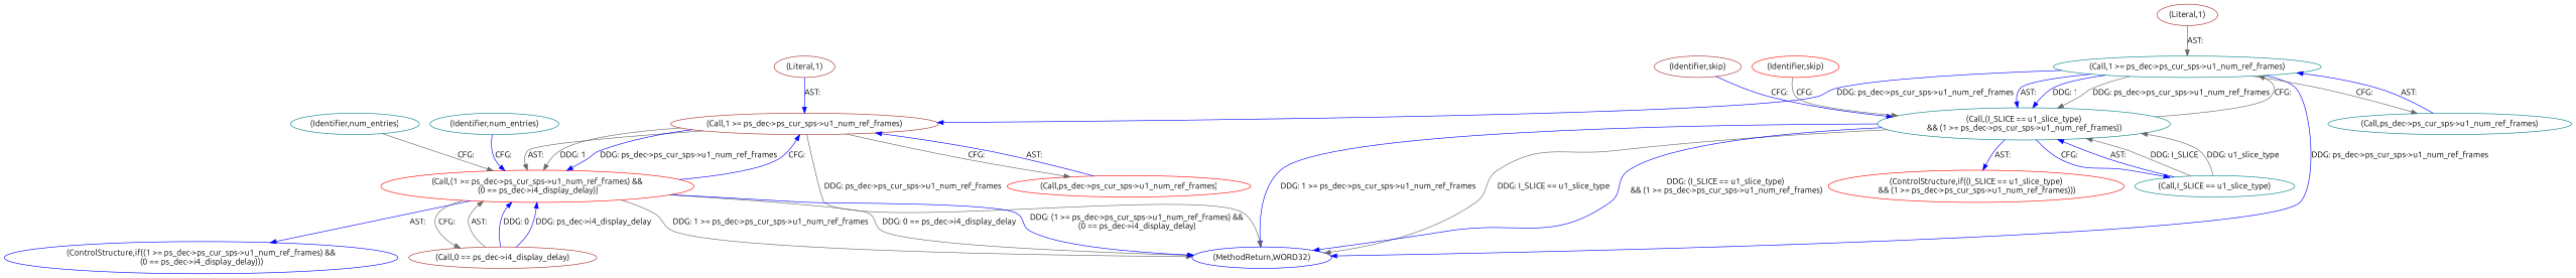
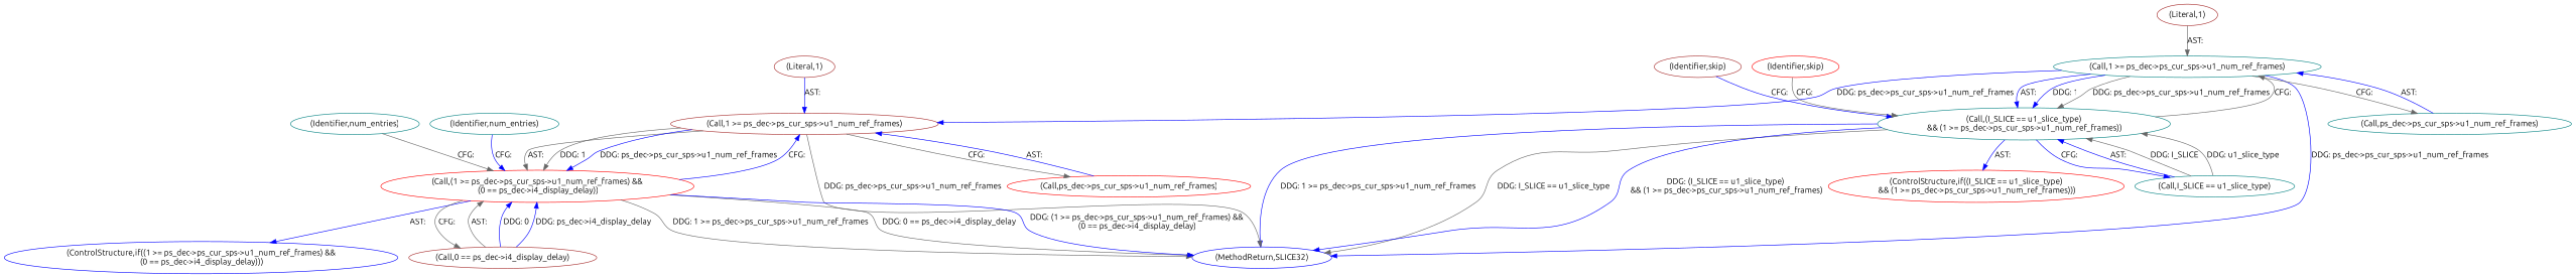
  digraph {
    fontname=Ubuntu
    node [color=teal fontname=Ubuntu]
    edge [color=blue fontname=Ubuntu]
    n1 [label="(Call,1 >= ps_dec->ps_cur_sps->u1_num_ref_frames)"]
    n2 [label="(Call,(I_SLICE == u1_slice_type)\n && (1 >= ps_dec->ps_cur_sps->u1_num_ref_frames))"]
    n3 [color=brown label="(Call,1 >= ps_dec->ps_cur_sps->u1_num_ref_frames)"]
-   n4 [color=blue label="(MethodReturn,WORD32)"]
+   n4 [color=blue label="(MethodReturn,SLICE32)"]
    n5 [label="(Call,ps_dec->ps_cur_sps->u1_num_ref_frames)"]
    n6 [color=red label="(ControlStructure,if((I_SLICE == u1_slice_type)\n && (1 >= ps_dec->ps_cur_sps->u1_num_ref_frames)))"]
    n7 [label="(Call,I_SLICE == u1_slice_type)"]
    n8 [color=red label="(Call,(1 >= ps_dec->ps_cur_sps->u1_num_ref_frames) &&\n (0 == ps_dec->i4_display_delay))"]
    n9 [color=red label="(Call,ps_dec->ps_cur_sps->u1_num_ref_frames)"]
    n10 [color=blue label="(ControlStructure,if((1 >= ps_dec->ps_cur_sps->u1_num_ref_frames) &&\n (0 == ps_dec->i4_display_delay)))"]
    n11 [color=brown label="(Call,0 == ps_dec->i4_display_delay)"]
    n12 [label="(Identifier,num_entries)"]
    n13 [label="(Identifier,num_entries)"]
    n14 [color=brown label="(Identifier,skip)"]
    n15 [color=brown label="(Literal,1)"]
    n16 [color=red label="(Identifier,skip)"]
    n17 [color=brown label="(Literal,1)"]
    n1 -> n2 [label="AST: "]
    n1 -> n2 [label="DDG: 1"]
    n1 -> n2 [color=gray40 label="DDG: ps_dec->ps_cur_sps->u1_num_ref_frames"]
    n1 -> n3 [label="DDG: ps_dec->ps_cur_sps->u1_num_ref_frames"]
    n1 -> n4 [label="DDG: ps_dec->ps_cur_sps->u1_num_ref_frames"]
    n1 -> n5 [color=gray40 label="CFG: "]
    n2 -> n1 [color=gray40 label="CFG: "]
    n2 -> n4 [label="DDG: 1 >= ps_dec->ps_cur_sps->u1_num_ref_frames"]
    n2 -> n4 [color=gray40 label="DDG: I_SLICE == u1_slice_type"]
    n2 -> n4 [label="DDG: (I_SLICE == u1_slice_type)\n && (1 >= ps_dec->ps_cur_sps->u1_num_ref_frames)"]
    n2 -> n6 [label="AST: "]
    n2 -> n7 [label="CFG: "]
    n3 -> n4 [color=gray40 label="DDG: ps_dec->ps_cur_sps->u1_num_ref_frames"]
    n3 -> n8 [color=gray40 label="AST: "]
    n3 -> n8 [color=gray40 label="DDG: 1"]
    n3 -> n8 [label="DDG: ps_dec->ps_cur_sps->u1_num_ref_frames"]
    n3 -> n9 [color=gray40 label="CFG: "]
    n5 -> n1 [label="AST: "]
    n7 -> n2 [label="AST: "]
    n7 -> n2 [color=gray40 label="DDG: I_SLICE"]
    n7 -> n2 [color=gray40 label="DDG: u1_slice_type"]
    n8 -> n3 [label="CFG: "]
    n8 -> n4 [color=gray40 label="DDG: 1 >= ps_dec->ps_cur_sps->u1_num_ref_frames"]
    n8 -> n4 [color=gray40 label="DDG: 0 == ps_dec->i4_display_delay"]
    n8 -> n4 [label="DDG: (1 >= ps_dec->ps_cur_sps->u1_num_ref_frames) &&\n (0 == ps_dec->i4_display_delay)"]
    n8 -> n10 [label="AST: "]
    n8 -> n11 [color=gray40 label="CFG: "]
    n9 -> n3 [label="AST: "]
    n11 -> n8 [color=gray40 label="AST: "]
    n11 -> n8 [label="DDG: 0"]
    n11 -> n8 [label="DDG: ps_dec->i4_display_delay"]
    n12 -> n8 [color=gray40 label="CFG: "]
    n13 -> n8 [label="CFG: "]
    n14 -> n2 [label="CFG: "]
    n15 -> n1 [color=gray40 label="AST: "]
    n16 -> n2 [color=gray40 label="CFG: "]
    n17 -> n3 [label="AST: "]
  }
